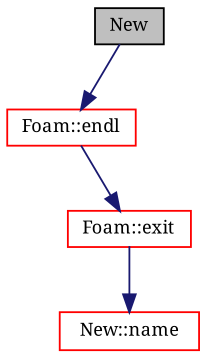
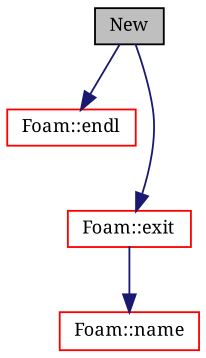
  digraph {
    fontname="Noto Serif"
    rankdir=TB
    node [color=red fontname="Noto Serif" fontsize=10 shape=record]
    edge [color=midnightblue fontname="Noto Serif" fontsize=10 labelfontname=Helvetica labelfontsize=10 style=solid]
    n1 [color=black fillcolor=grey75 fontcolor=black height=0.2 label=New style=filled width=0.4]
    n2 [height=0.2 label="Foam::endl" width=0.4]
    n3 [height=0.2 label="Foam::exit" width=0.4]
-   n4 [height=0.2 label="New::name" width=0.4]
+   n4 [height=0.2 label="Foam::name" width=0.4]
    n1 -> n2
-   n2 -> n3
+   n1 -> n3
    n3 -> n4
  }
